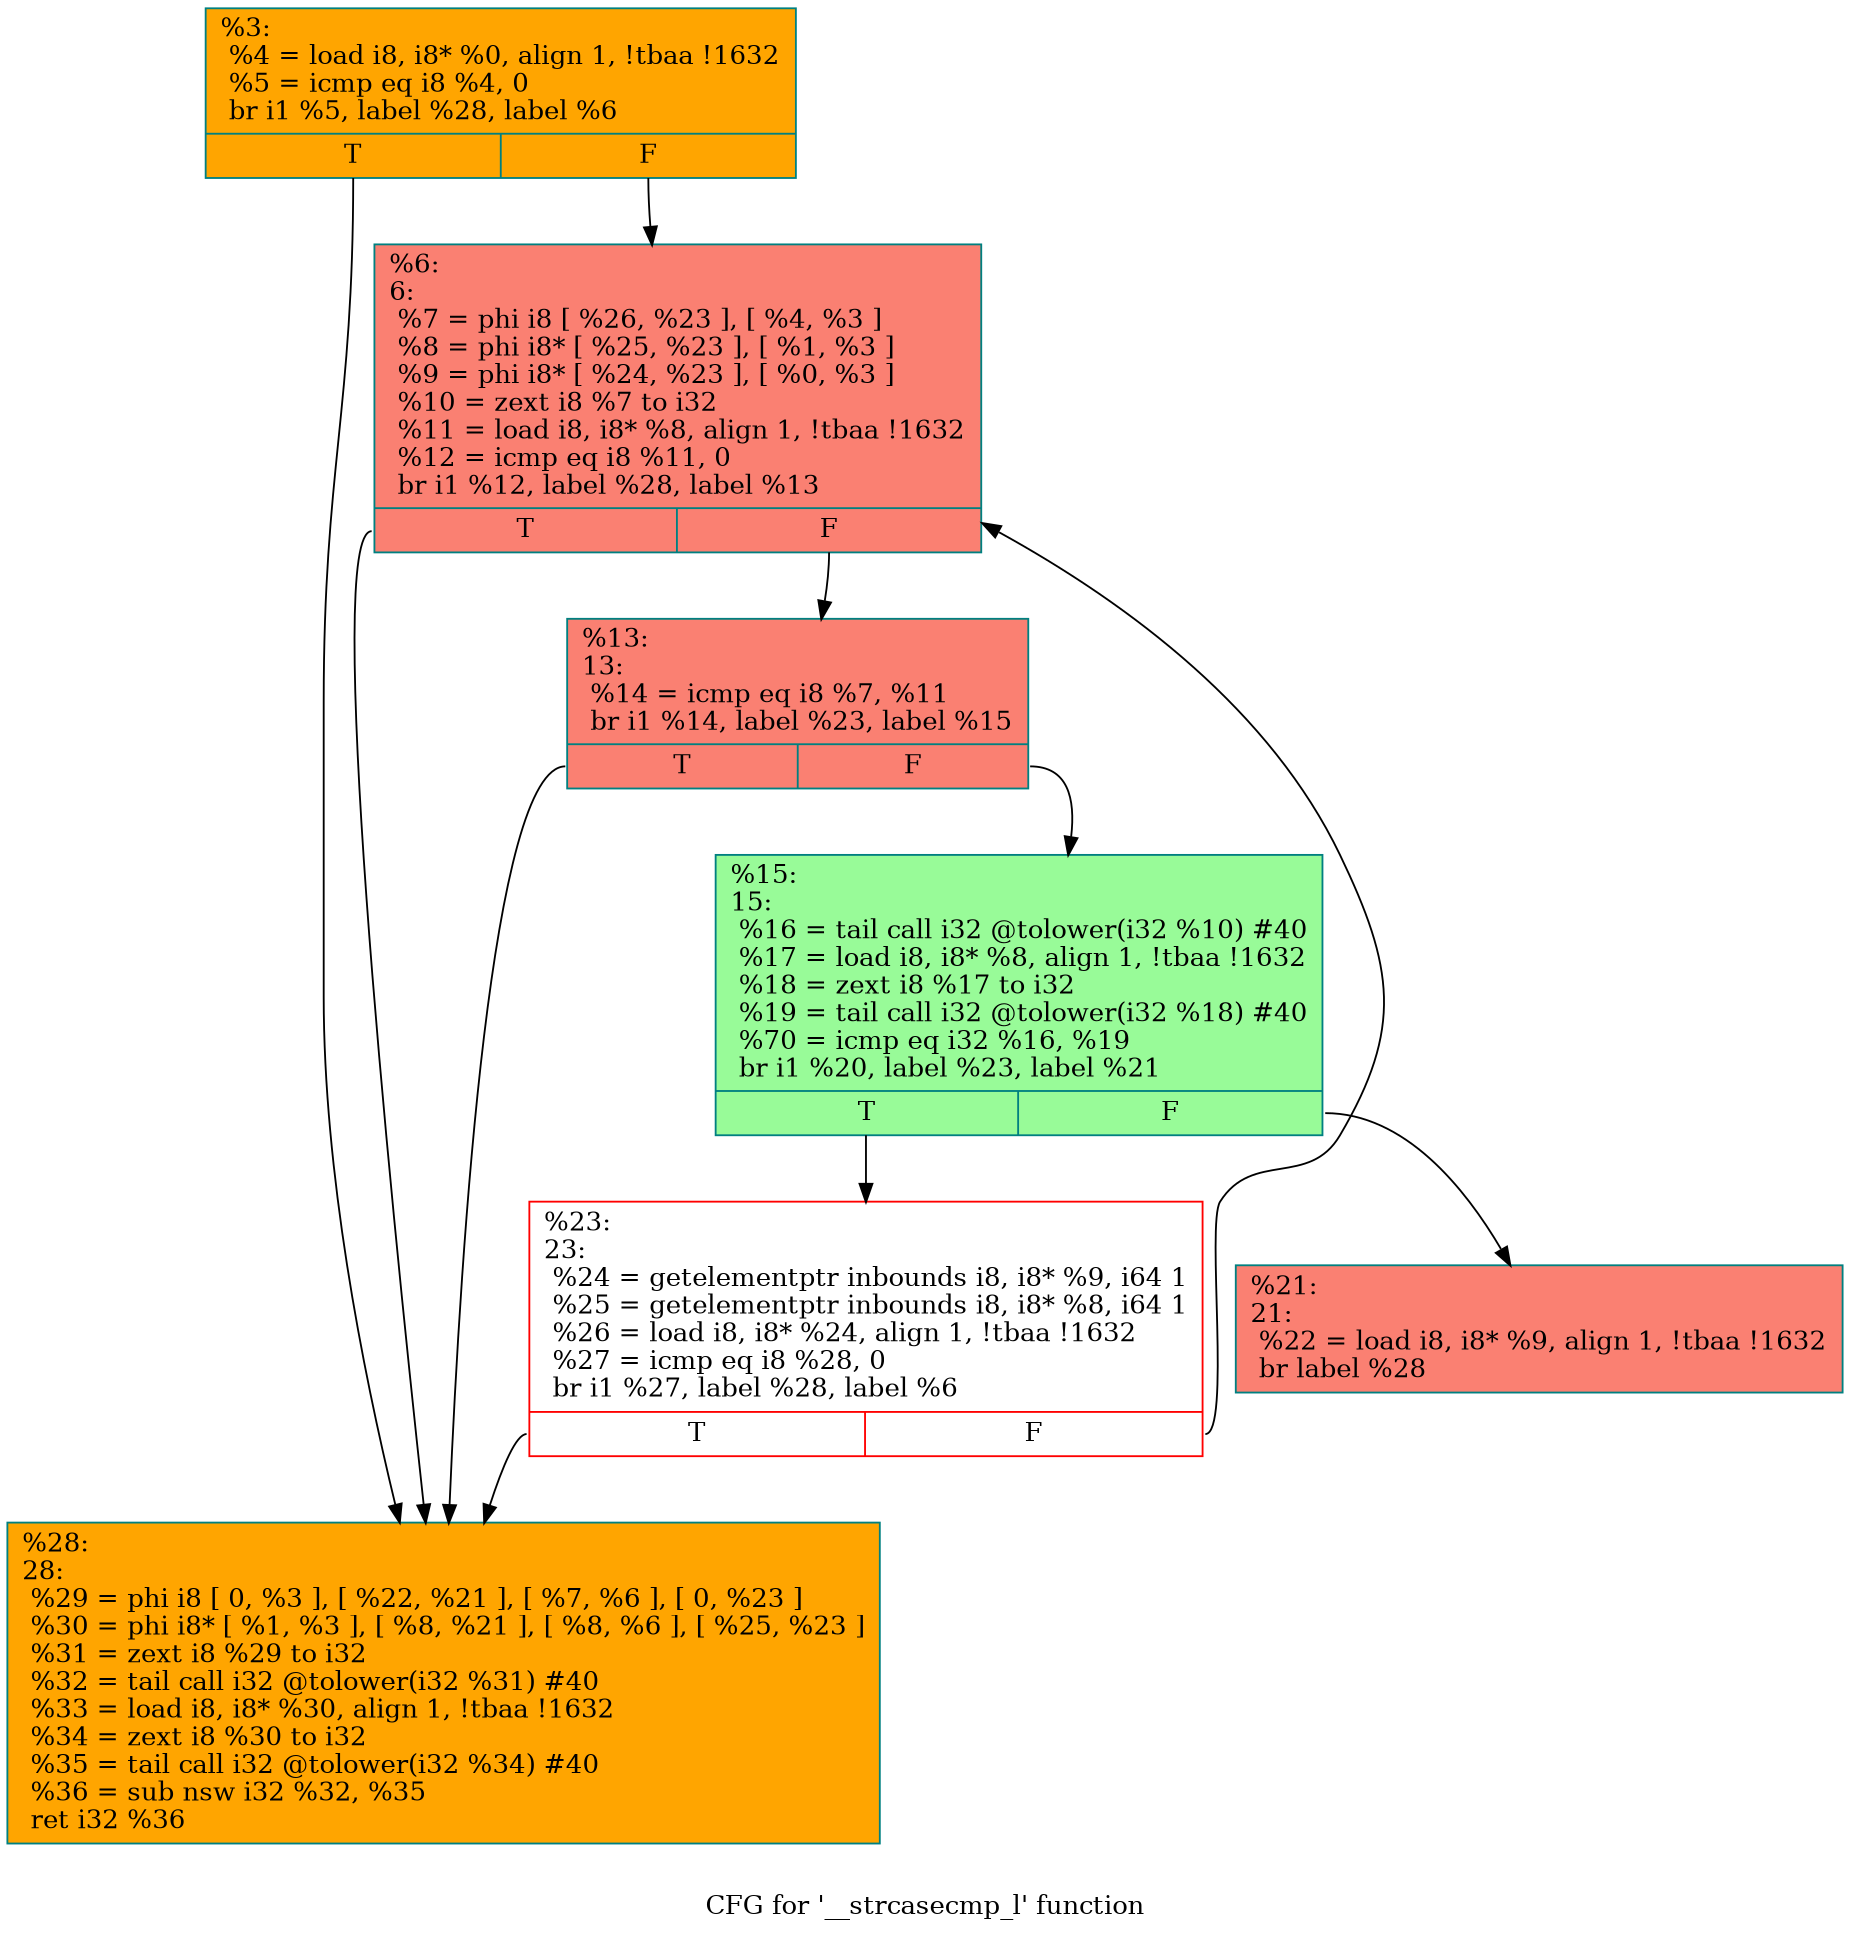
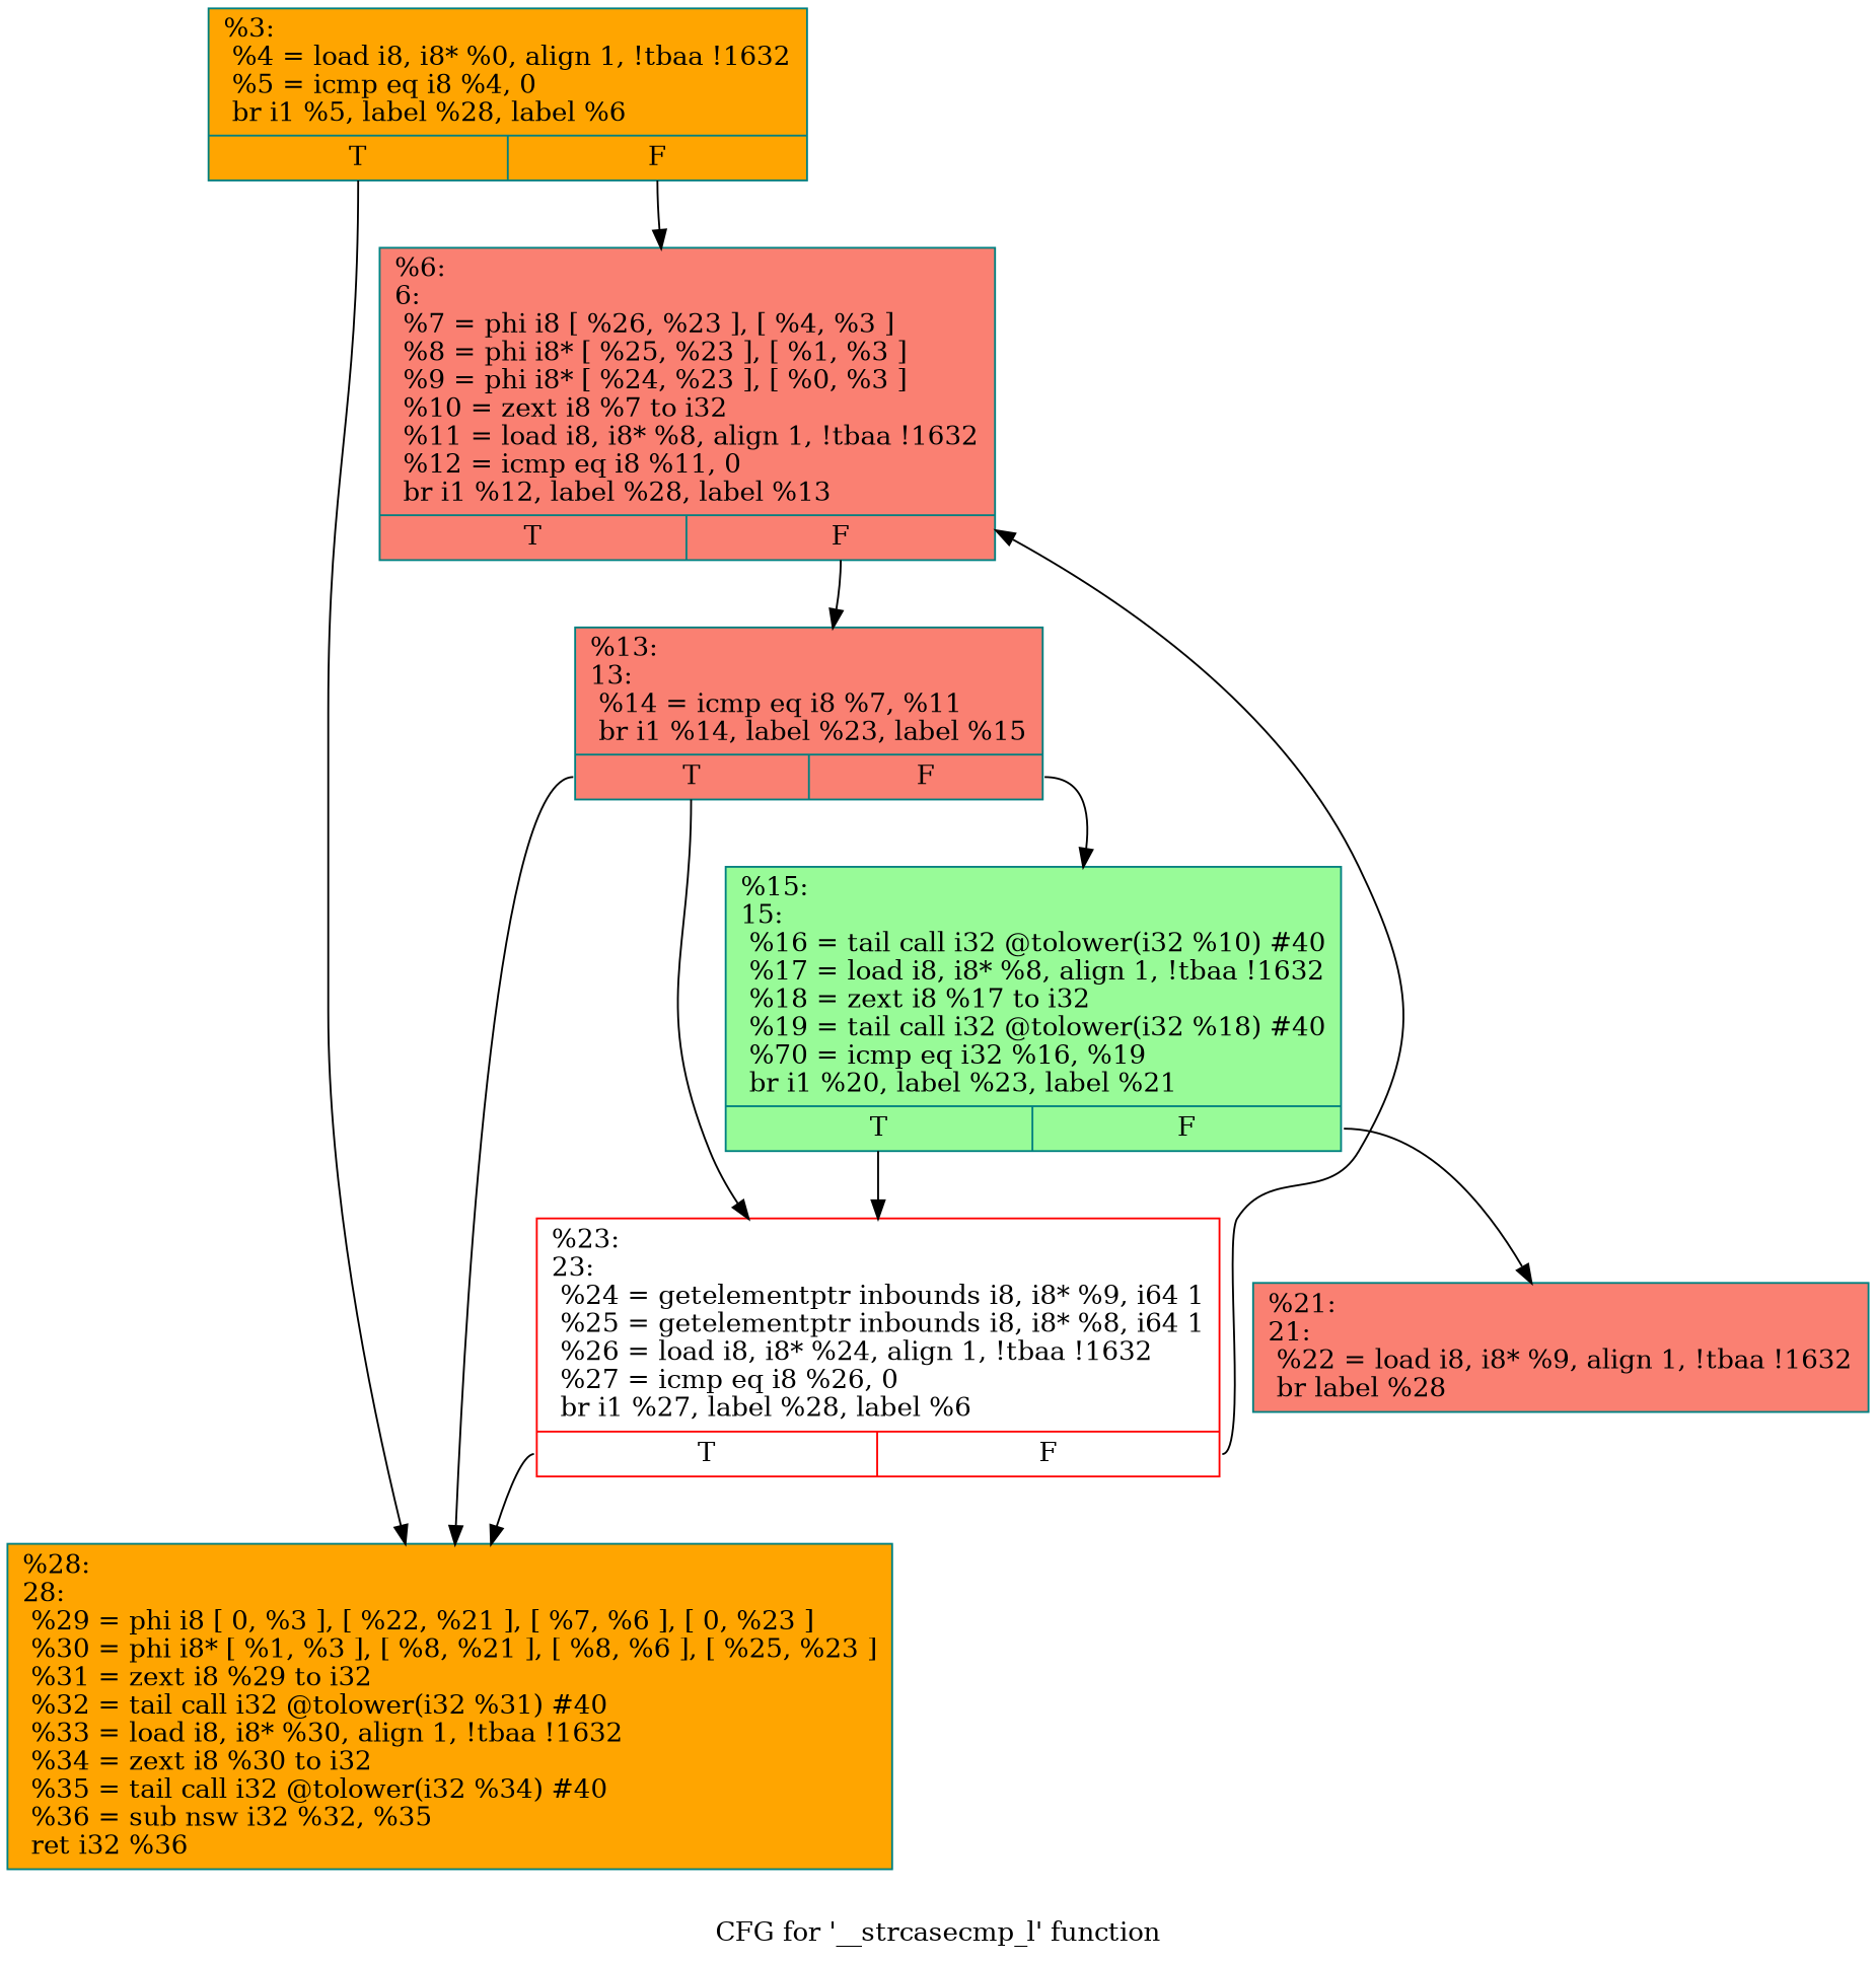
  digraph {
    label="CFG for '__strcasecmp_l' function"
    node [color=teal fillcolor=salmon shape=record style=filled]
    edge [tailport=s0]
    n1 [fillcolor=orange label="{%3:\l  %4 = load i8, i8* %0, align 1, !tbaa !1632\l  %5 = icmp eq i8 %4, 0\l  br i1 %5, label %28, label %6\l|{<s0>T|<s1>F}}"]
    n2 [fillcolor=orange label="{%28:\l28:                                               \l  %29 = phi i8 [ 0, %3 ], [ %22, %21 ], [ %7, %6 ], [ 0, %23 ]\l  %30 = phi i8* [ %1, %3 ], [ %8, %21 ], [ %8, %6 ], [ %25, %23 ]\l  %31 = zext i8 %29 to i32\l  %32 = tail call i32 @tolower(i32 %31) #40\l  %33 = load i8, i8* %30, align 1, !tbaa !1632\l  %34 = zext i8 %30 to i32\l  %35 = tail call i32 @tolower(i32 %34) #40\l  %36 = sub nsw i32 %32, %35\l  ret i32 %36\l}"]
    n3 [label="{%6:\l6:                                                \l  %7 = phi i8 [ %26, %23 ], [ %4, %3 ]\l  %8 = phi i8* [ %25, %23 ], [ %1, %3 ]\l  %9 = phi i8* [ %24, %23 ], [ %0, %3 ]\l  %10 = zext i8 %7 to i32\l  %11 = load i8, i8* %8, align 1, !tbaa !1632\l  %12 = icmp eq i8 %11, 0\l  br i1 %12, label %28, label %13\l|{<s0>T|<s1>F}}"]
    n4 [label="{%13:\l13:                                               \l  %14 = icmp eq i8 %7, %11\l  br i1 %14, label %23, label %15\l|{<s0>T|<s1>F}}"]
-   n5 [color=red fillcolor=white label="{%23:\l23:                                               \l  %24 = getelementptr inbounds i8, i8* %9, i64 1\l  %25 = getelementptr inbounds i8, i8* %8, i64 1\l  %26 = load i8, i8* %24, align 1, !tbaa !1632\l  %27 = icmp eq i8 %28, 0\l  br i1 %27, label %28, label %6\l|{<s0>T|<s1>F}}"]
+   n5 [color=red fillcolor=white label="{%23:\l23:                                               \l  %24 = getelementptr inbounds i8, i8* %9, i64 1\l  %25 = getelementptr inbounds i8, i8* %8, i64 1\l  %26 = load i8, i8* %24, align 1, !tbaa !1632\l  %27 = icmp eq i8 %26, 0\l  br i1 %27, label %28, label %6\l|{<s0>T|<s1>F}}"]
    n6 [fillcolor=palegreen label="{%15:\l15:                                               \l  %16 = tail call i32 @tolower(i32 %10) #40\l  %17 = load i8, i8* %8, align 1, !tbaa !1632\l  %18 = zext i8 %17 to i32\l  %19 = tail call i32 @tolower(i32 %18) #40\l  %70 = icmp eq i32 %16, %19\l  br i1 %20, label %23, label %21\l|{<s0>T|<s1>F}}"]
    n7 [label="{%21:\l21:                                               \l  %22 = load i8, i8* %9, align 1, !tbaa !1632\l  br label %28\l}"]
    n1 -> n2
    n1 -> n3 [tailport=s1]
-   n3 -> n2
    n3 -> n4 [tailport=s1]
    n4 -> n2
+   n4 -> n5
    n4 -> n6 [tailport=s1]
    n5 -> n2
    n5 -> n3 [tailport=s1]
    n6 -> n5
    n6 -> n7 [tailport=s1]
  }
